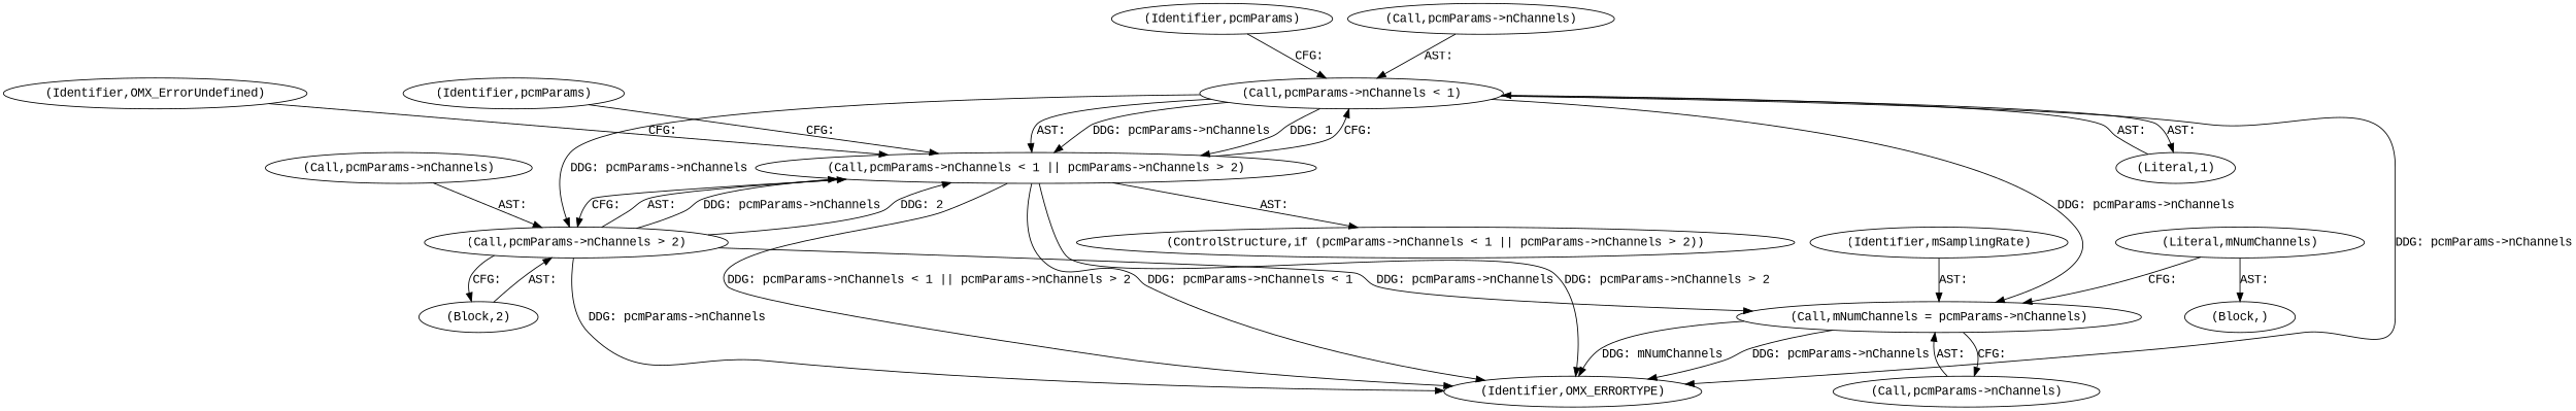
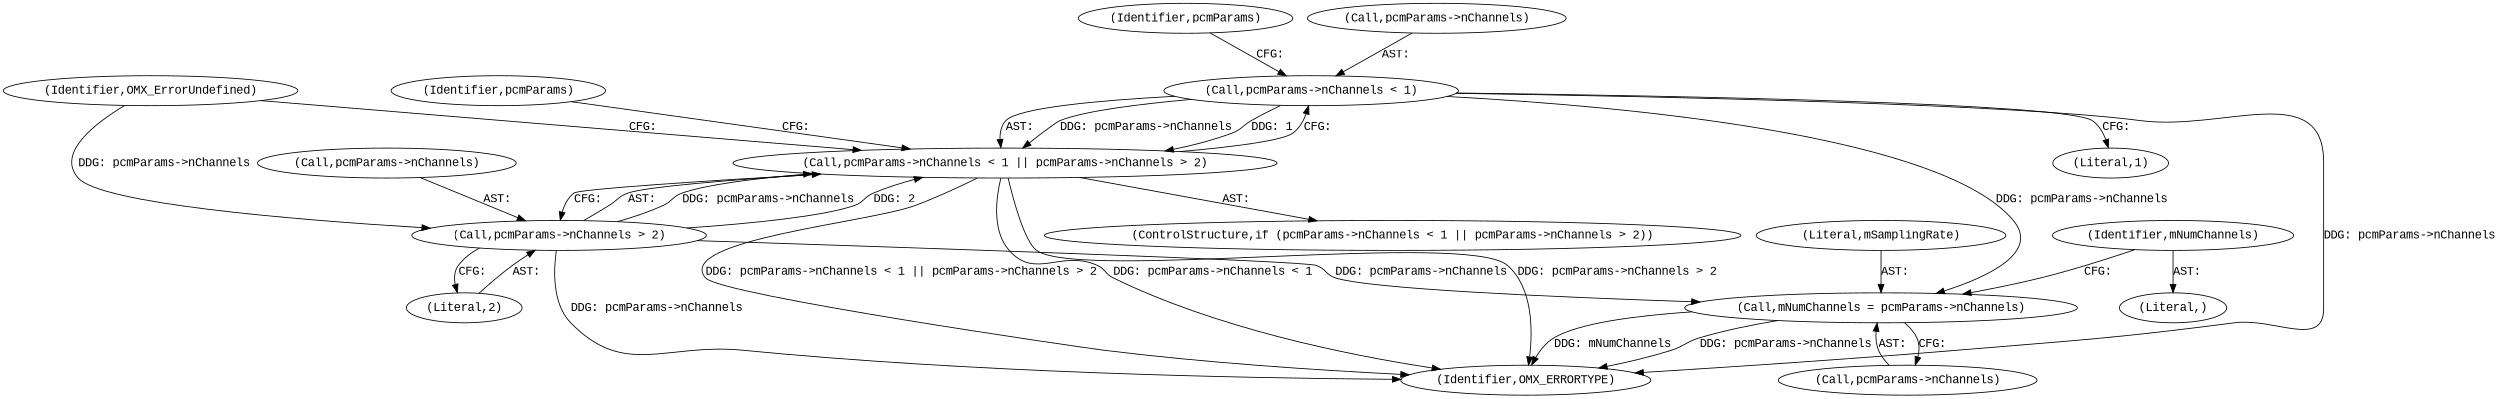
  digraph {
    fontname="Liberation Mono"
    node [fontname="Liberation Mono"]
    edge [fontname="Liberation Mono"]
    n1 [label="(Call,pcmParams->nChannels < 1)"]
    n2 [label="(Call,pcmParams->nChannels < 1 || pcmParams->nChannels > 2)"]
    n3 [label="(Call,pcmParams->nChannels > 2)"]
    n4 [label="(Call,mNumChannels = pcmParams->nChannels)"]
    n5 [label="(Literal,1)"]
    n6 [label="(Identifier,OMX_ERRORTYPE)"]
    n7 [label="(ControlStructure,if (pcmParams->nChannels < 1 || pcmParams->nChannels > 2))"]
-   n8 [label="(Block,2)"]
+   n8 [label="(Literal,2)"]
    n9 [label="(Call,pcmParams->nChannels)"]
-   n10 [label="(Block,)"]
+   n10 [label="(Literal,)"]
    n11 [label="(Identifier,pcmParams)"]
    n12 [label="(Identifier,pcmParams)"]
    n13 [label="(Call,pcmParams->nChannels)"]
-   n14 [label="(Literal,mNumChannels)"]
+   n14 [label="(Identifier,mNumChannels)"]
    n15 [label="(Call,pcmParams->nChannels)"]
    n16 [label="(Identifier,OMX_ErrorUndefined)"]
-   n17 [label="(Identifier,mSamplingRate)"]
+   n17 [label="(Literal,mSamplingRate)"]
    n1 -> n2 [label="AST: "]
    n1 -> n2 [label="DDG: pcmParams->nChannels"]
    n1 -> n2 [label="DDG: 1"]
-   n1 -> n3 [label="DDG: pcmParams->nChannels"]
+   n16 -> n3 [label="DDG: pcmParams->nChannels"]
    n1 -> n4 [label="DDG: pcmParams->nChannels"]
-   n1 -> n5 [label="AST: "]
+   n1 -> n5 [label="CFG: "]
    n1 -> n6 [label="DDG: pcmParams->nChannels"]
    n2 -> n1 [label="CFG: "]
    n2 -> n3 [label="CFG: "]
    n2 -> n6 [label="DDG: pcmParams->nChannels < 1 || pcmParams->nChannels > 2"]
    n2 -> n6 [label="DDG: pcmParams->nChannels < 1"]
    n2 -> n6 [label="DDG: pcmParams->nChannels > 2"]
    n2 -> n7 [label="AST: "]
    n3 -> n2 [label="AST: "]
    n3 -> n2 [label="DDG: pcmParams->nChannels"]
    n3 -> n2 [label="DDG: 2"]
    n3 -> n4 [label="DDG: pcmParams->nChannels"]
    n3 -> n6 [label="DDG: pcmParams->nChannels"]
    n3 -> n8 [label="CFG: "]
    n4 -> n6 [label="DDG: mNumChannels"]
    n4 -> n6 [label="DDG: pcmParams->nChannels"]
    n4 -> n9 [label="CFG: "]
-   n5 -> n1 [label="AST: "]
    n8 -> n3 [label="AST: "]
    n9 -> n4 [label="AST: "]
    n11 -> n2 [label="CFG: "]
    n12 -> n1 [label="CFG: "]
    n13 -> n1 [label="AST: "]
    n14 -> n4 [label="CFG: "]
    n14 -> n10 [label="AST: "]
    n15 -> n3 [label="AST: "]
    n16 -> n2 [label="CFG: "]
    n17 -> n4 [label="AST: "]
  }
